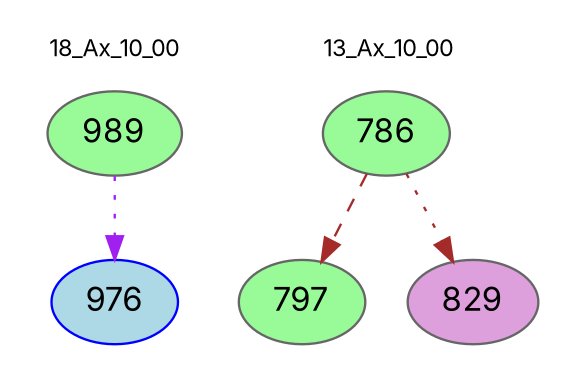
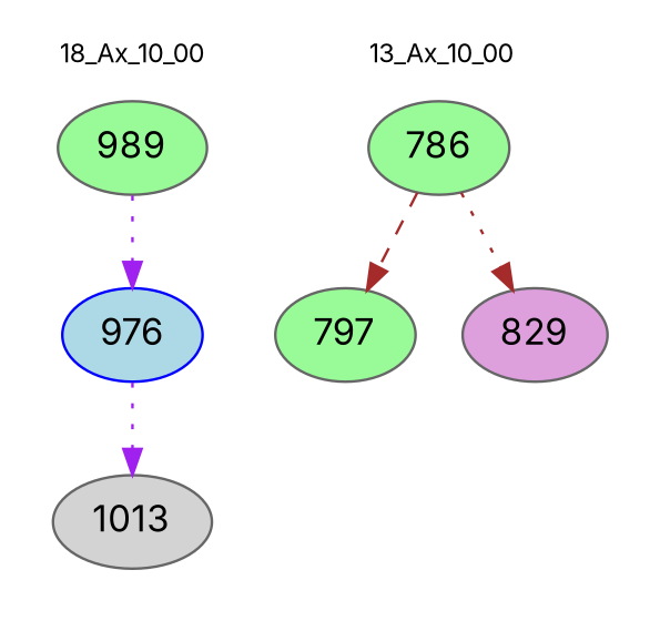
  digraph {
    fontname=Inter
    node [color=gray40 fillcolor=palegreen fontname=Inter style=filled]
    edge [color=purple fontname=Inter style=dotted]
    n1 [label=989]
    n2 [color=blue fillcolor=lightblue label=976]
+   n3 [fillcolor=lightgrey label=1013]
    n4 [label=797]
    n5 [label=786]
    n6 [fillcolor=plum label=829]
    subgraph cluster_1 {
      color=white
      fontsize=10
      label="18_Ax_10_00"
      n1
      n2
+     n3
    }
    subgraph cluster_2 {
      color=white
      fontsize=10
      label="13_Ax_10_00"
      n4
      n5
      n6
    }
    n1 -> n2
+   n2 -> n3
    n5 -> n4 [color=brown style=dashed]
    n5 -> n6 [color=brown]
  }
